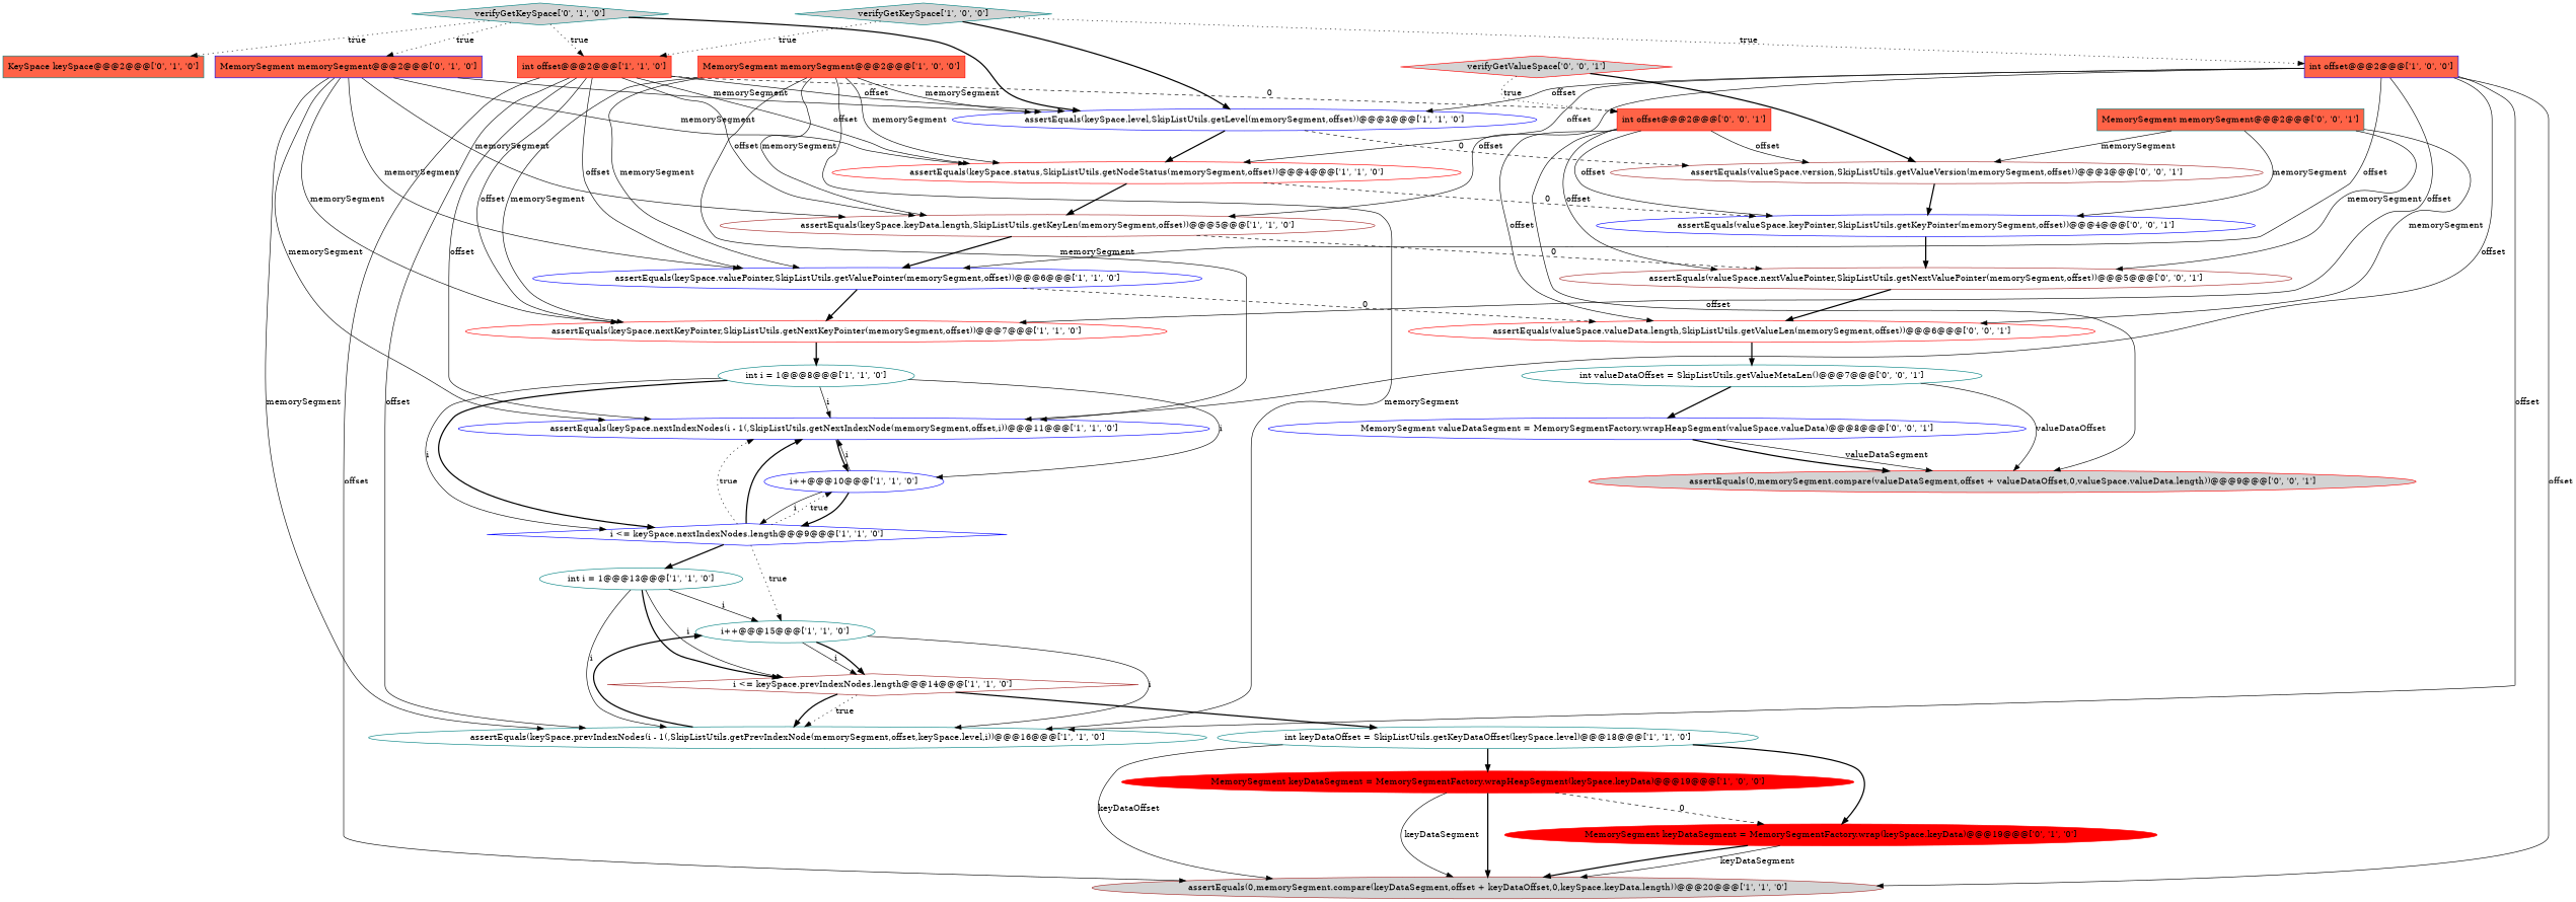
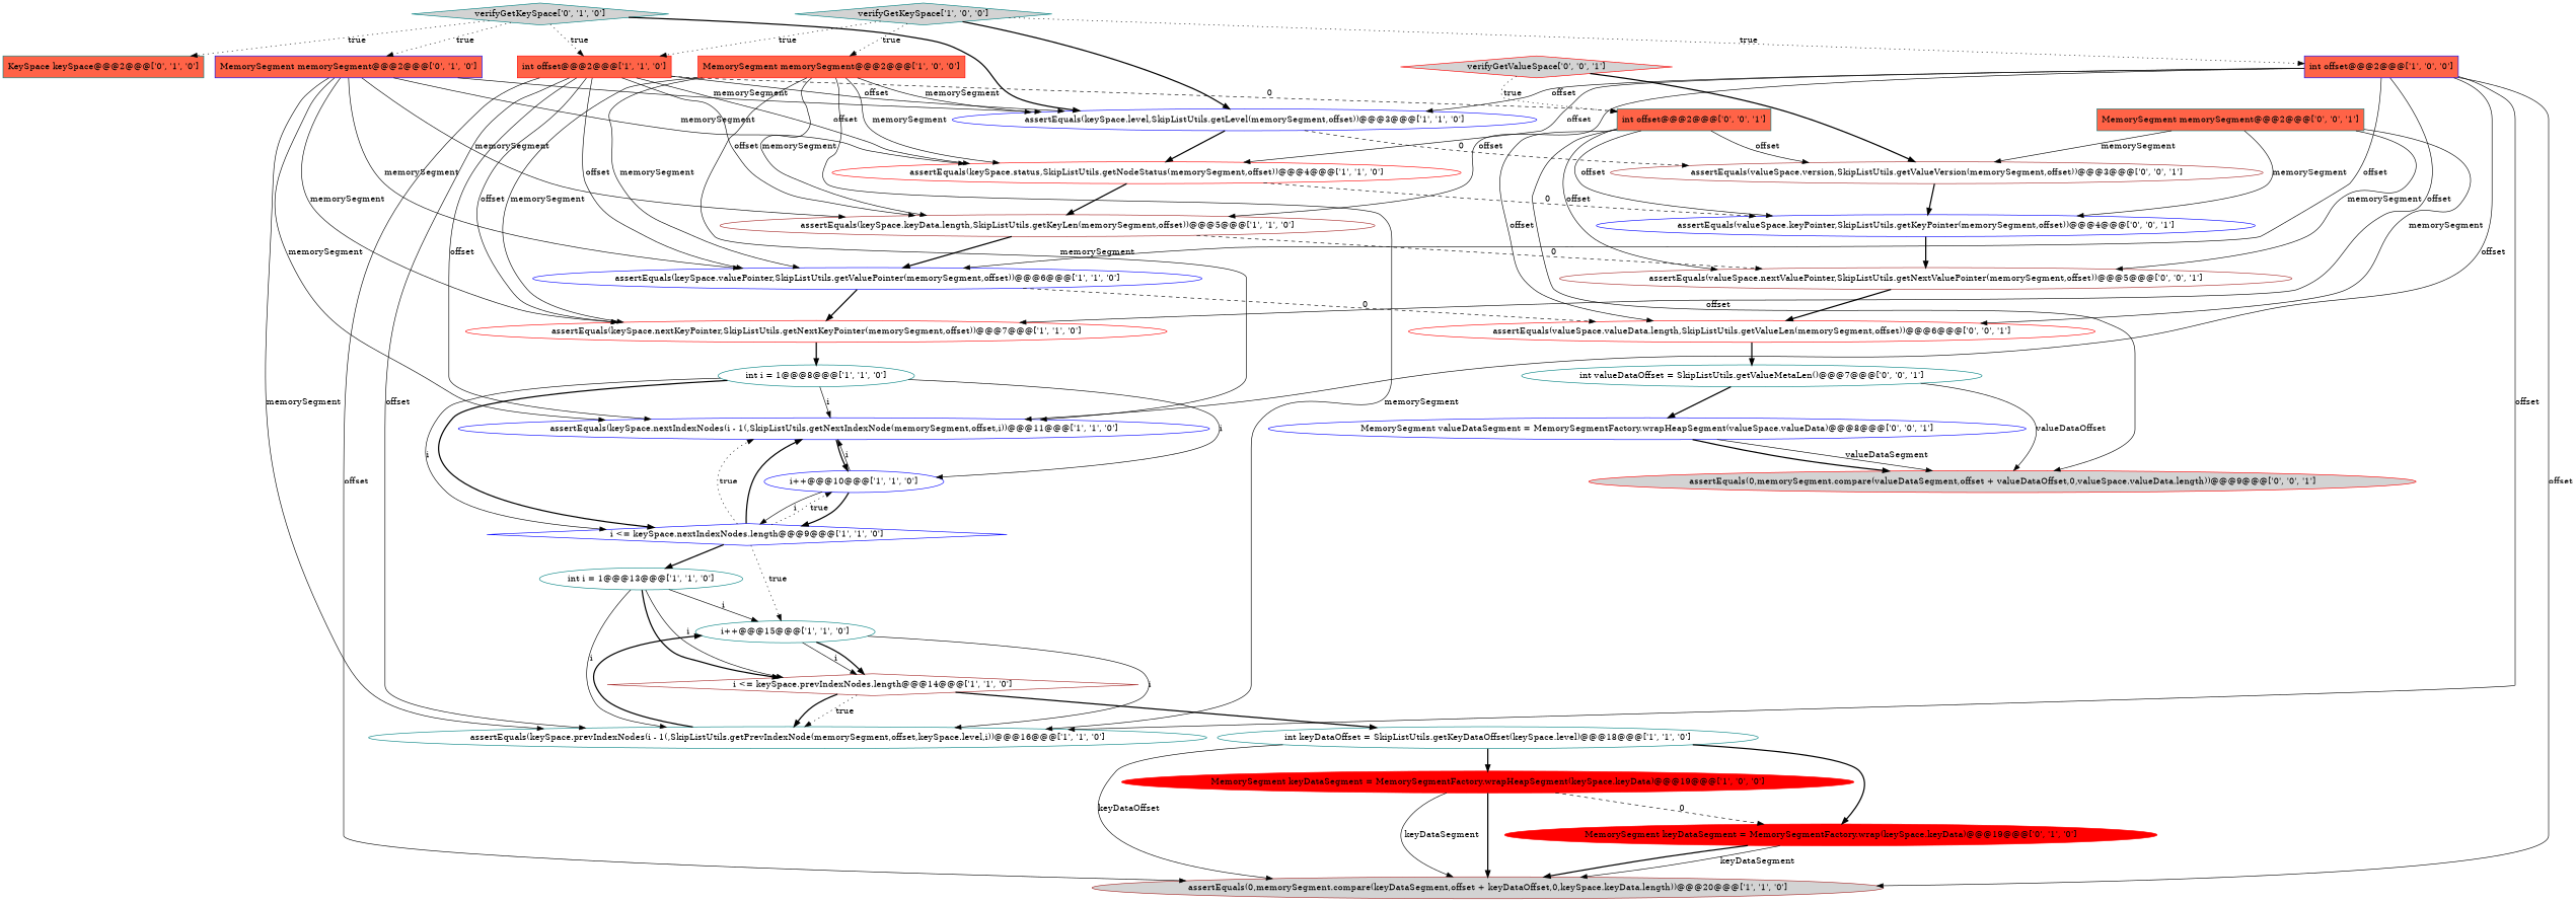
  digraph {
    node [color=teal fillcolor=white shape=ellipse style=filled]
    edge [style=solid]
    n1 [fillcolor=tomato label="KeySpace keySpace@@@2@@@['0', '1', '0']" shape=box]
    n2 [label="int keyDataOffset = SkipListUtils.getKeyDataOffset(keySpace.level)@@@18@@@['1', '1', '0']"]
    n3 [color=red fillcolor=red label="MemorySegment keyDataSegment = MemorySegmentFactory.wrap(keySpace.keyData)@@@19@@@['0', '1', '0']"]
    n4 [color=brown fillcolor=lightgray label="assertEquals(0,memorySegment.compare(keyDataSegment,offset + keyDataOffset,0,keySpace.keyData.length))@@@20@@@['1', '1', '0']"]
    n5 [color=red fillcolor=red label="MemorySegment keyDataSegment = MemorySegmentFactory.wrapHeapSegment(keySpace.keyData)@@@19@@@['1', '0', '0']"]
    n6 [color=blue label="assertEquals(keySpace.nextIndexNodes(i - 1(,SkipListUtils.getNextIndexNode(memorySegment,offset,i))@@@11@@@['1', '1', '0']"]
    n7 [color=blue label="i++@@@10@@@['1', '1', '0']"]
    n8 [color=blue label="i <= keySpace.nextIndexNodes.length@@@9@@@['1', '1', '0']" shape=diamond]
    n9 [label="int i = 1@@@13@@@['1', '1', '0']"]
    n10 [label="i++@@@15@@@['1', '1', '0']"]
    n11 [label="assertEquals(keySpace.prevIndexNodes(i - 1(,SkipListUtils.getPrevIndexNode(memorySegment,offset,keySpace.level,i))@@@16@@@['1', '1', '0']"]
    n12 [color=brown label="i <= keySpace.prevIndexNodes.length@@@14@@@['1', '1', '0']" shape=diamond]
    n13 [color=blue label="assertEquals(keySpace.valuePointer,SkipListUtils.getValuePointer(memorySegment,offset))@@@6@@@['1', '1', '0']"]
    n14 [color=red label="assertEquals(valueSpace.valueData.length,SkipListUtils.getValueLen(memorySegment,offset))@@@6@@@['0', '0', '1']"]
    n15 [color=red label="assertEquals(keySpace.nextKeyPointer,SkipListUtils.getNextKeyPointer(memorySegment,offset))@@@7@@@['1', '1', '0']"]
    n16 [label="int valueDataOffset = SkipListUtils.getValueMetaLen()@@@7@@@['0', '0', '1']"]
    n17 [label="int i = 1@@@8@@@['1', '1', '0']"]
    n18 [fillcolor=lightgray label="verifyGetKeySpace['0', '1', '0']" shape=diamond]
    n19 [color=blue fillcolor=tomato label="MemorySegment memorySegment@@@2@@@['0', '1', '0']" shape=box]
    n20 [color=red fillcolor=tomato label="int offset@@@2@@@['1', '1', '0']" shape=box]
    n21 [color=blue label="assertEquals(keySpace.level,SkipListUtils.getLevel(memorySegment,offset))@@@3@@@['1', '1', '0']"]
    n22 [color=red label="assertEquals(keySpace.status,SkipListUtils.getNodeStatus(memorySegment,offset))@@@4@@@['1', '1', '0']"]
    n23 [color=brown label="assertEquals(keySpace.keyData.length,SkipListUtils.getKeyLen(memorySegment,offset))@@@5@@@['1', '1', '0']"]
-   n24 [color=red fillcolor=tomato label="int offset@@@2@@@['0', '0', '1']" shape=box]
+   n24 [fillcolor=tomato label="int offset@@@2@@@['0', '0', '1']" shape=box]
    n25 [color=brown label="assertEquals(valueSpace.version,SkipListUtils.getValueVersion(memorySegment,offset))@@@3@@@['0', '0', '1']"]
    n26 [fillcolor=tomato label="MemorySegment memorySegment@@@2@@@['0', '0', '1']" shape=box]
    n27 [color=blue label="assertEquals(valueSpace.keyPointer,SkipListUtils.getKeyPointer(memorySegment,offset))@@@4@@@['0', '0', '1']"]
    n28 [color=brown label="assertEquals(valueSpace.nextValuePointer,SkipListUtils.getNextValuePointer(memorySegment,offset))@@@5@@@['0', '0', '1']"]
    n29 [color=red fillcolor=lightgray label="assertEquals(0,memorySegment.compare(valueDataSegment,offset + valueDataOffset,0,valueSpace.valueData.length))@@@9@@@['0', '0', '1']"]
    n30 [fillcolor=lightgray label="verifyGetKeySpace['1', '0', '0']" shape=diamond]
    n31 [color=red fillcolor=tomato label="MemorySegment memorySegment@@@2@@@['1', '0', '0']" shape=box]
    n32 [color=blue fillcolor=tomato label="int offset@@@2@@@['1', '0', '0']" shape=box]
    n33 [color=red fillcolor=lightgray label="verifyGetValueSpace['0', '0', '1']" shape=diamond]
    n34 [color=blue label="MemorySegment valueDataSegment = MemorySegmentFactory.wrapHeapSegment(valueSpace.valueData)@@@8@@@['0', '0', '1']"]
    n2 -> n3 [style=bold]
    n2 -> n4 [label=keyDataOffset]
    n2 -> n5 [style=bold]
    n3 -> n4 [label=keyDataSegment]
    n3 -> n4 [style=bold]
    n5 -> n3 [label=0 style=dashed]
    n5 -> n4 [label=keyDataSegment]
    n5 -> n4 [style=bold]
    n6 -> n7 [style=bold]
    n7 -> n6 [label=i]
    n7 -> n8 [style=bold]
    n7 -> n8 [label=i]
    n8 -> n6 [label=true style=dotted]
    n8 -> n6 [style=bold]
    n8 -> n7 [label=true style=dotted]
    n8 -> n9 [style=bold]
    n8 -> n10 [label=true style=dotted]
    n9 -> n10 [label=i]
    n9 -> n11 [label=i]
    n9 -> n12 [label=i]
    n9 -> n12 [style=bold]
    n10 -> n11 [label=i]
    n10 -> n12 [label=i]
    n10 -> n12 [style=bold]
    n11 -> n10 [style=bold]
    n12 -> n2 [style=bold]
    n12 -> n11 [style=bold]
    n12 -> n11 [label=true style=dotted]
    n13 -> n14 [label=0 style=dashed]
    n13 -> n15 [style=bold]
    n14 -> n16 [style=bold]
    n15 -> n17 [style=bold]
    n16 -> n29 [label=valueDataOffset]
    n16 -> n34 [style=bold]
    n17 -> n6 [label=i]
    n17 -> n7 [label=i]
    n17 -> n8 [style=bold]
    n17 -> n8 [label=i]
    n18 -> n1 [label=true style=dotted]
    n18 -> n19 [label=true style=dotted]
    n18 -> n20 [label=true style=dotted]
    n18 -> n21 [style=bold]
    n19 -> n6 [label=memorySegment]
    n19 -> n11 [label=memorySegment]
    n19 -> n13 [label=memorySegment]
    n19 -> n15 [label=memorySegment]
    n19 -> n21 [label=memorySegment]
    n19 -> n22 [label=memorySegment]
    n19 -> n23 [label=memorySegment]
    n20 -> n4 [label=offset]
    n20 -> n6 [label=offset]
    n20 -> n11 [label=offset]
    n20 -> n13 [label=offset]
    n20 -> n15 [label=offset]
    n20 -> n21 [label=offset]
    n20 -> n22 [label=offset]
    n20 -> n23 [label=offset]
    n20 -> n24 [label=0 style=dashed]
    n21 -> n22 [style=bold]
    n21 -> n25 [label=0 style=dashed]
    n22 -> n23 [style=bold]
    n22 -> n27 [label=0 style=dashed]
    n23 -> n13 [style=bold]
    n23 -> n28 [label=0 style=dashed]
    n24 -> n14 [label=offset]
    n24 -> n25 [label=offset]
    n24 -> n27 [label=offset]
    n24 -> n28 [label=offset]
    n24 -> n29 [label=offset]
    n25 -> n27 [style=bold]
    n26 -> n14 [label=memorySegment]
    n26 -> n25 [label=memorySegment]
    n26 -> n27 [label=memorySegment]
    n26 -> n28 [label=memorySegment]
    n27 -> n28 [style=bold]
    n28 -> n14 [style=bold]
    n30 -> n20 [label=true style=dotted]
    n30 -> n21 [style=bold]
+   n30 -> n31 [label=true style=dotted]
    n30 -> n32 [label=true style=dotted]
    n31 -> n6 [label=memorySegment]
    n31 -> n11 [label=memorySegment]
    n31 -> n13 [label=memorySegment]
    n31 -> n15 [label=memorySegment]
    n31 -> n21 [label=memorySegment]
    n31 -> n22 [label=memorySegment]
    n31 -> n23 [label=memorySegment]
    n32 -> n4 [label=offset]
    n32 -> n6 [label=offset]
    n32 -> n11 [label=offset]
    n32 -> n13 [label=offset]
    n32 -> n15 [label=offset]
    n32 -> n21 [label=offset]
    n32 -> n22 [label=offset]
    n32 -> n23 [label=offset]
    n33 -> n24 [label=true style=dotted]
    n33 -> n25 [style=bold]
    n34 -> n29 [style=bold]
    n34 -> n29 [label=valueDataSegment]
  }
